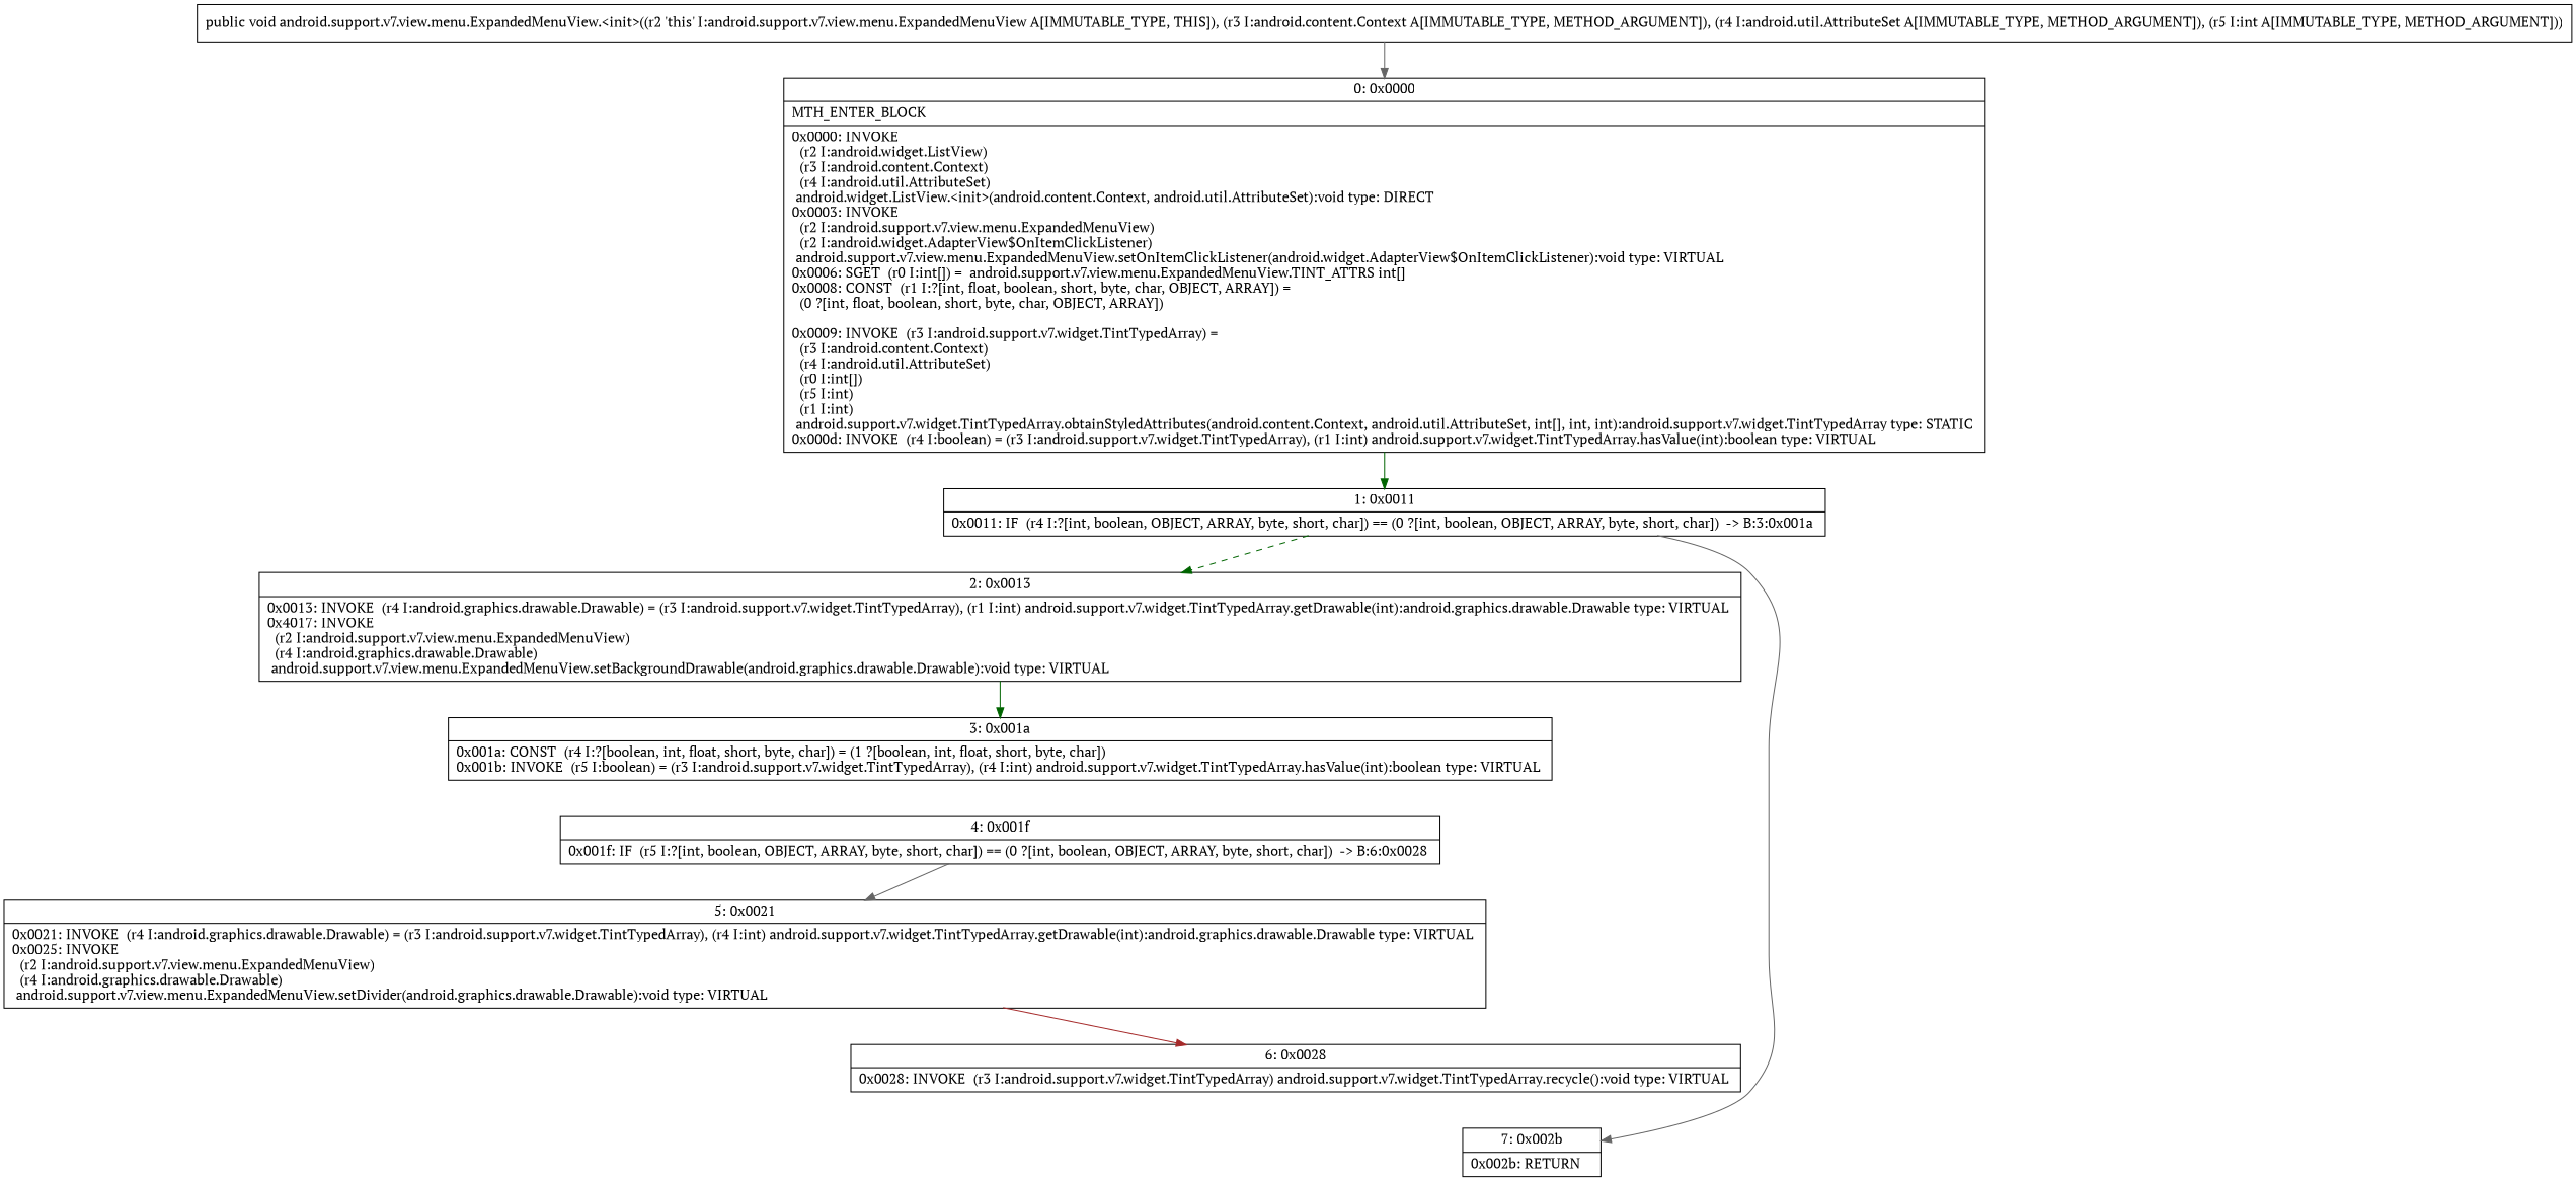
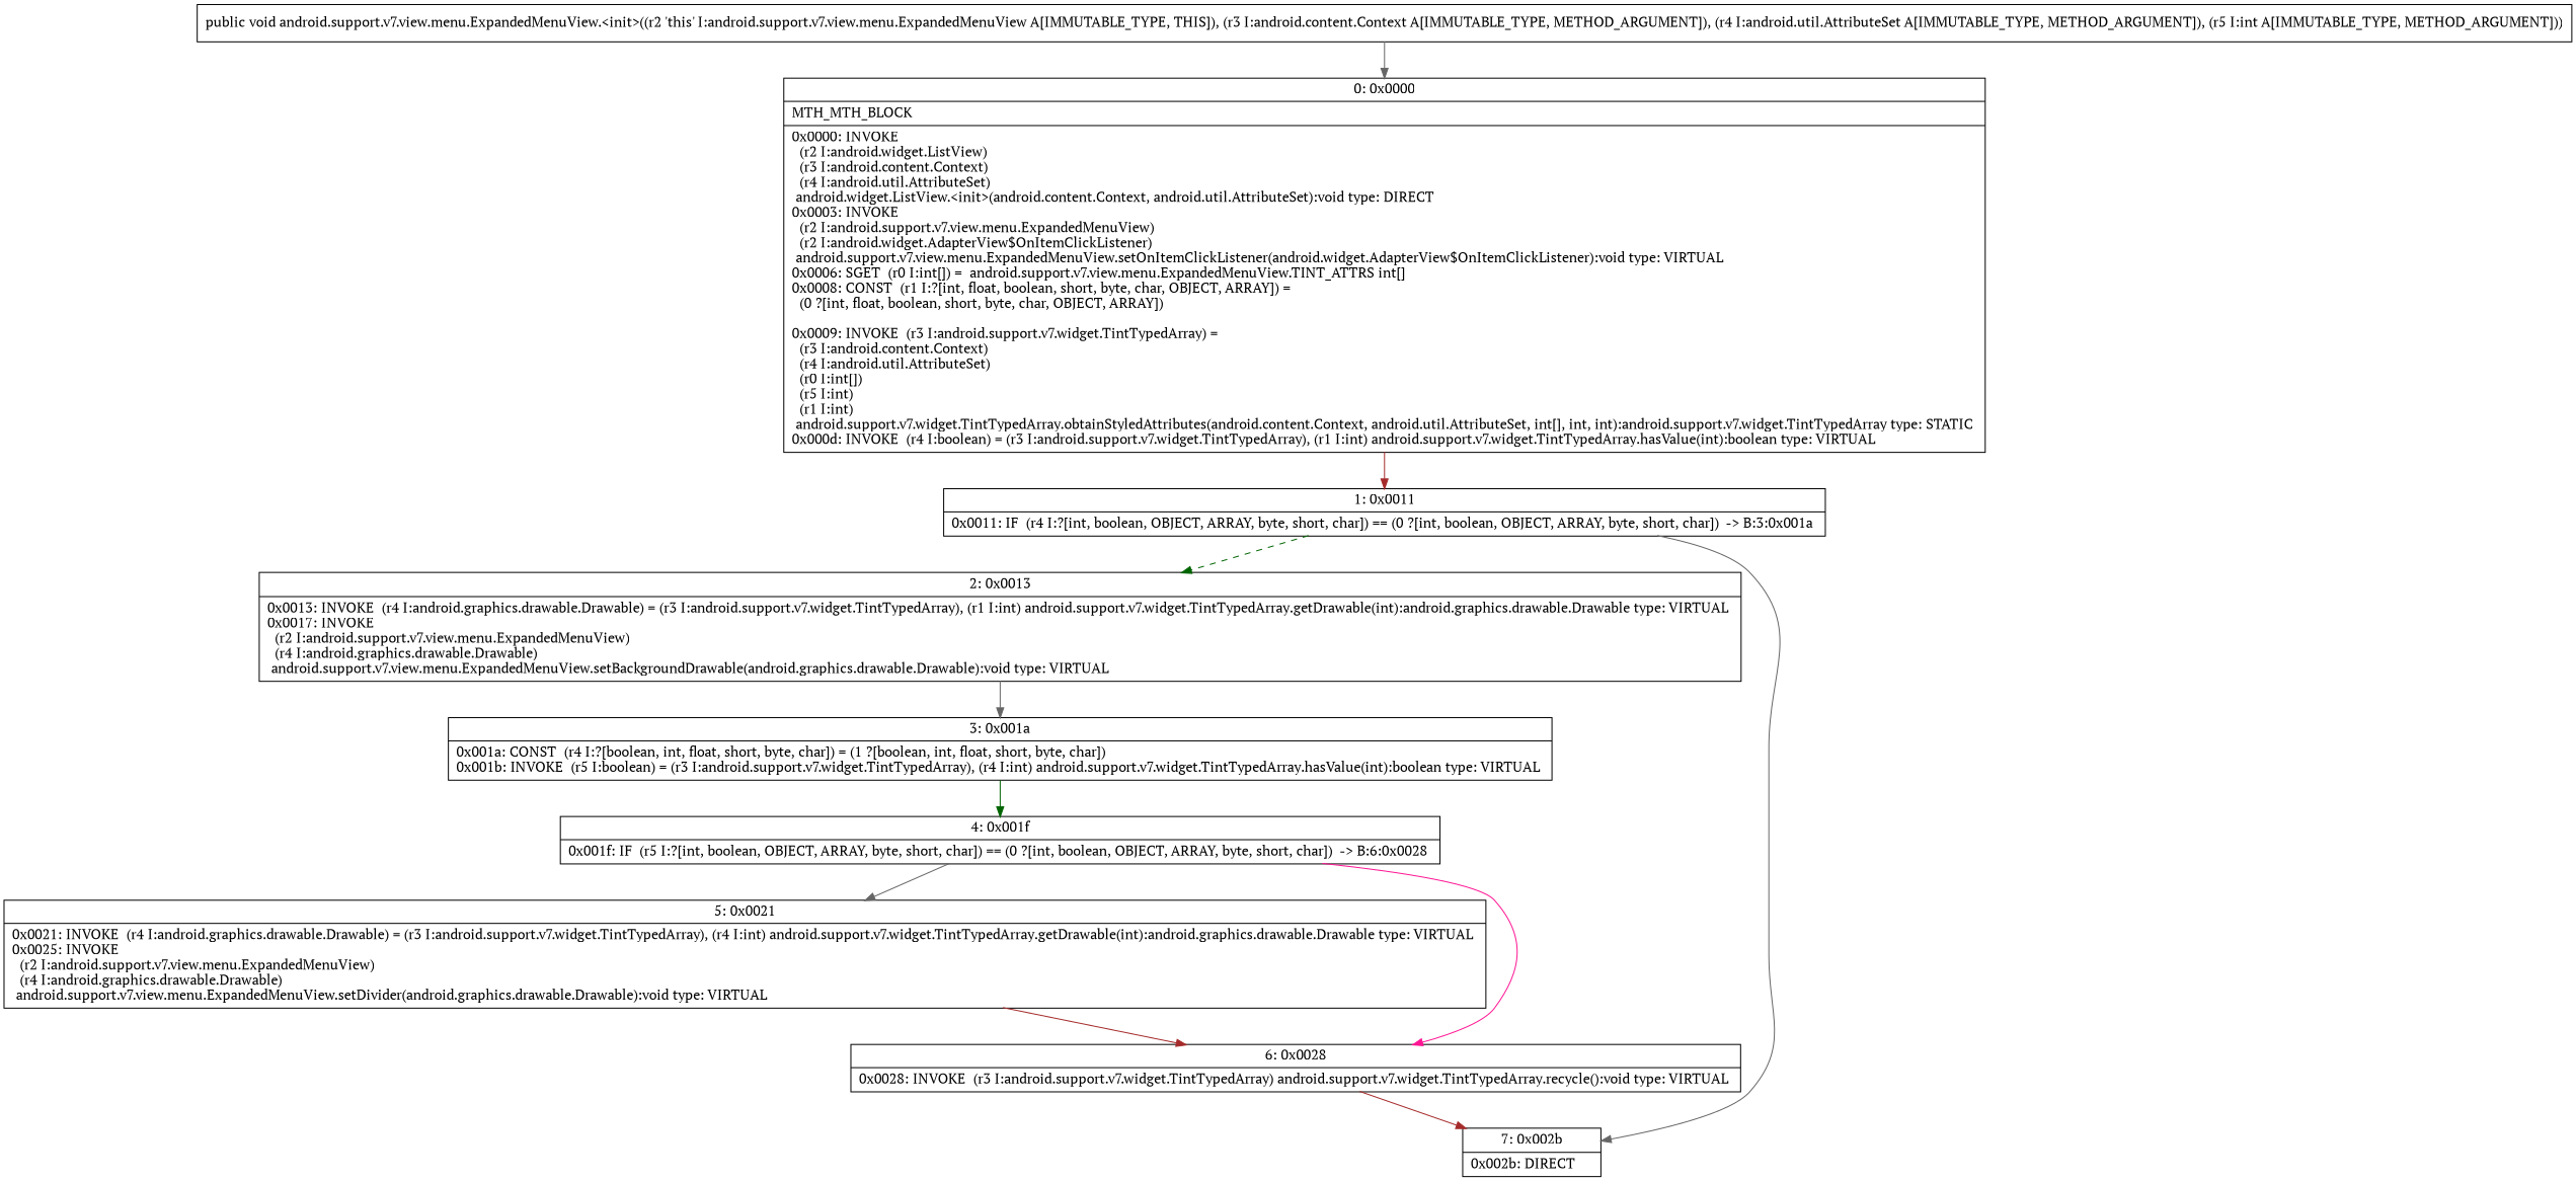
  digraph {
    fontname="PT Serif"
    node [fontname="PT Serif" shape=record]
    edge [color=gray40 fontname="PT Serif"]
-   n1 [label="{0\:\ 0x0000|MTH_ENTER_BLOCK\l|0x0000: INVOKE  \l  (r2 I:android.widget.ListView)\l  (r3 I:android.content.Context)\l  (r4 I:android.util.AttributeSet)\l android.widget.ListView.\<init\>(android.content.Context, android.util.AttributeSet):void type: DIRECT \l0x0003: INVOKE  \l  (r2 I:android.support.v7.view.menu.ExpandedMenuView)\l  (r2 I:android.widget.AdapterView$OnItemClickListener)\l android.support.v7.view.menu.ExpandedMenuView.setOnItemClickListener(android.widget.AdapterView$OnItemClickListener):void type: VIRTUAL \l0x0006: SGET  (r0 I:int[]) =  android.support.v7.view.menu.ExpandedMenuView.TINT_ATTRS int[] \l0x0008: CONST  (r1 I:?[int, float, boolean, short, byte, char, OBJECT, ARRAY]) = \l  (0 ?[int, float, boolean, short, byte, char, OBJECT, ARRAY])\l \l0x0009: INVOKE  (r3 I:android.support.v7.widget.TintTypedArray) = \l  (r3 I:android.content.Context)\l  (r4 I:android.util.AttributeSet)\l  (r0 I:int[])\l  (r5 I:int)\l  (r1 I:int)\l android.support.v7.widget.TintTypedArray.obtainStyledAttributes(android.content.Context, android.util.AttributeSet, int[], int, int):android.support.v7.widget.TintTypedArray type: STATIC \l0x000d: INVOKE  (r4 I:boolean) = (r3 I:android.support.v7.widget.TintTypedArray), (r1 I:int) android.support.v7.widget.TintTypedArray.hasValue(int):boolean type: VIRTUAL \l}"]
+   n1 [label="{0\:\ 0x0000|MTH_MTH_BLOCK\l|0x0000: INVOKE  \l  (r2 I:android.widget.ListView)\l  (r3 I:android.content.Context)\l  (r4 I:android.util.AttributeSet)\l android.widget.ListView.\<init\>(android.content.Context, android.util.AttributeSet):void type: DIRECT \l0x0003: INVOKE  \l  (r2 I:android.support.v7.view.menu.ExpandedMenuView)\l  (r2 I:android.widget.AdapterView$OnItemClickListener)\l android.support.v7.view.menu.ExpandedMenuView.setOnItemClickListener(android.widget.AdapterView$OnItemClickListener):void type: VIRTUAL \l0x0006: SGET  (r0 I:int[]) =  android.support.v7.view.menu.ExpandedMenuView.TINT_ATTRS int[] \l0x0008: CONST  (r1 I:?[int, float, boolean, short, byte, char, OBJECT, ARRAY]) = \l  (0 ?[int, float, boolean, short, byte, char, OBJECT, ARRAY])\l \l0x0009: INVOKE  (r3 I:android.support.v7.widget.TintTypedArray) = \l  (r3 I:android.content.Context)\l  (r4 I:android.util.AttributeSet)\l  (r0 I:int[])\l  (r5 I:int)\l  (r1 I:int)\l android.support.v7.widget.TintTypedArray.obtainStyledAttributes(android.content.Context, android.util.AttributeSet, int[], int, int):android.support.v7.widget.TintTypedArray type: STATIC \l0x000d: INVOKE  (r4 I:boolean) = (r3 I:android.support.v7.widget.TintTypedArray), (r1 I:int) android.support.v7.widget.TintTypedArray.hasValue(int):boolean type: VIRTUAL \l}"]
    n2 [label="{1\:\ 0x0011|0x0011: IF  (r4 I:?[int, boolean, OBJECT, ARRAY, byte, short, char]) == (0 ?[int, boolean, OBJECT, ARRAY, byte, short, char])  \-\> B:3:0x001a \l}"]
-   n3 [label="{2\:\ 0x0013|0x0013: INVOKE  (r4 I:android.graphics.drawable.Drawable) = (r3 I:android.support.v7.widget.TintTypedArray), (r1 I:int) android.support.v7.widget.TintTypedArray.getDrawable(int):android.graphics.drawable.Drawable type: VIRTUAL \l0x4017: INVOKE  \l  (r2 I:android.support.v7.view.menu.ExpandedMenuView)\l  (r4 I:android.graphics.drawable.Drawable)\l android.support.v7.view.menu.ExpandedMenuView.setBackgroundDrawable(android.graphics.drawable.Drawable):void type: VIRTUAL \l}"]
-   n4 [label="{7\:\ 0x002b|0x002b: RETURN   \l}"]
+   n3 [label="{2\:\ 0x0013|0x0013: INVOKE  (r4 I:android.graphics.drawable.Drawable) = (r3 I:android.support.v7.widget.TintTypedArray), (r1 I:int) android.support.v7.widget.TintTypedArray.getDrawable(int):android.graphics.drawable.Drawable type: VIRTUAL \l0x0017: INVOKE  \l  (r2 I:android.support.v7.view.menu.ExpandedMenuView)\l  (r4 I:android.graphics.drawable.Drawable)\l android.support.v7.view.menu.ExpandedMenuView.setBackgroundDrawable(android.graphics.drawable.Drawable):void type: VIRTUAL \l}"]
+   n4 [label="{7\:\ 0x002b|0x002b: DIRECT   \l}"]
    n5 [label="{3\:\ 0x001a|0x001a: CONST  (r4 I:?[boolean, int, float, short, byte, char]) = (1 ?[boolean, int, float, short, byte, char]) \l0x001b: INVOKE  (r5 I:boolean) = (r3 I:android.support.v7.widget.TintTypedArray), (r4 I:int) android.support.v7.widget.TintTypedArray.hasValue(int):boolean type: VIRTUAL \l}"]
    n6 [label="{4\:\ 0x001f|0x001f: IF  (r5 I:?[int, boolean, OBJECT, ARRAY, byte, short, char]) == (0 ?[int, boolean, OBJECT, ARRAY, byte, short, char])  \-\> B:6:0x0028 \l}"]
    n7 [label="{5\:\ 0x0021|0x0021: INVOKE  (r4 I:android.graphics.drawable.Drawable) = (r3 I:android.support.v7.widget.TintTypedArray), (r4 I:int) android.support.v7.widget.TintTypedArray.getDrawable(int):android.graphics.drawable.Drawable type: VIRTUAL \l0x0025: INVOKE  \l  (r2 I:android.support.v7.view.menu.ExpandedMenuView)\l  (r4 I:android.graphics.drawable.Drawable)\l android.support.v7.view.menu.ExpandedMenuView.setDivider(android.graphics.drawable.Drawable):void type: VIRTUAL \l}"]
    n8 [label="{6\:\ 0x0028|0x0028: INVOKE  (r3 I:android.support.v7.widget.TintTypedArray) android.support.v7.widget.TintTypedArray.recycle():void type: VIRTUAL \l}"]
    n9 [label="{public void android.support.v7.view.menu.ExpandedMenuView.\<init\>((r2 'this' I:android.support.v7.view.menu.ExpandedMenuView A[IMMUTABLE_TYPE, THIS]), (r3 I:android.content.Context A[IMMUTABLE_TYPE, METHOD_ARGUMENT]), (r4 I:android.util.AttributeSet A[IMMUTABLE_TYPE, METHOD_ARGUMENT]), (r5 I:int A[IMMUTABLE_TYPE, METHOD_ARGUMENT])) }"]
-   n1 -> n2 [color=darkgreen]
+   n1 -> n2 [color=brown]
    n2 -> n3 [color=darkgreen style=dashed]
    n2 -> n4
-   n3 -> n5 [color=darkgreen]
+   n3 -> n5
+   n5 -> n6 [color=darkgreen]
    n6 -> n7 [style=solid]
+   n6 -> n8 [color=deeppink]
    n7 -> n8 [color=brown]
+   n8 -> n4 [color=brown]
    n9 -> n1
  }
